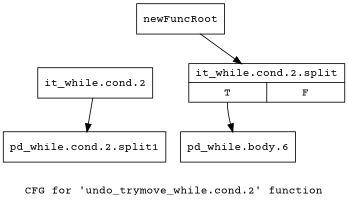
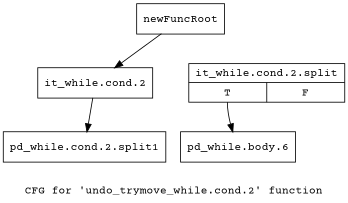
  digraph {
    fontname="Courier Prime"
    label="CFG for 'undo_trymove_while.cond.2' function"
    node [fontname="Courier Prime" shape=record]
    edge [fontname="Courier Prime"]
    n1 [label="{newFuncRoot}"]
    n2 [label="{it_while.cond.2}"]
    n3 [label="{pd_while.cond.2.split1}"]
    n4 [label="{it_while.cond.2.split|{<s0>T|<s1>F}}"]
    n5 [label="{pd_while.body.6}"]
-   n1 -> n4
+   n1 -> n2
    n2 -> n3
    n4 -> n5 [tailport=s0]
  }
